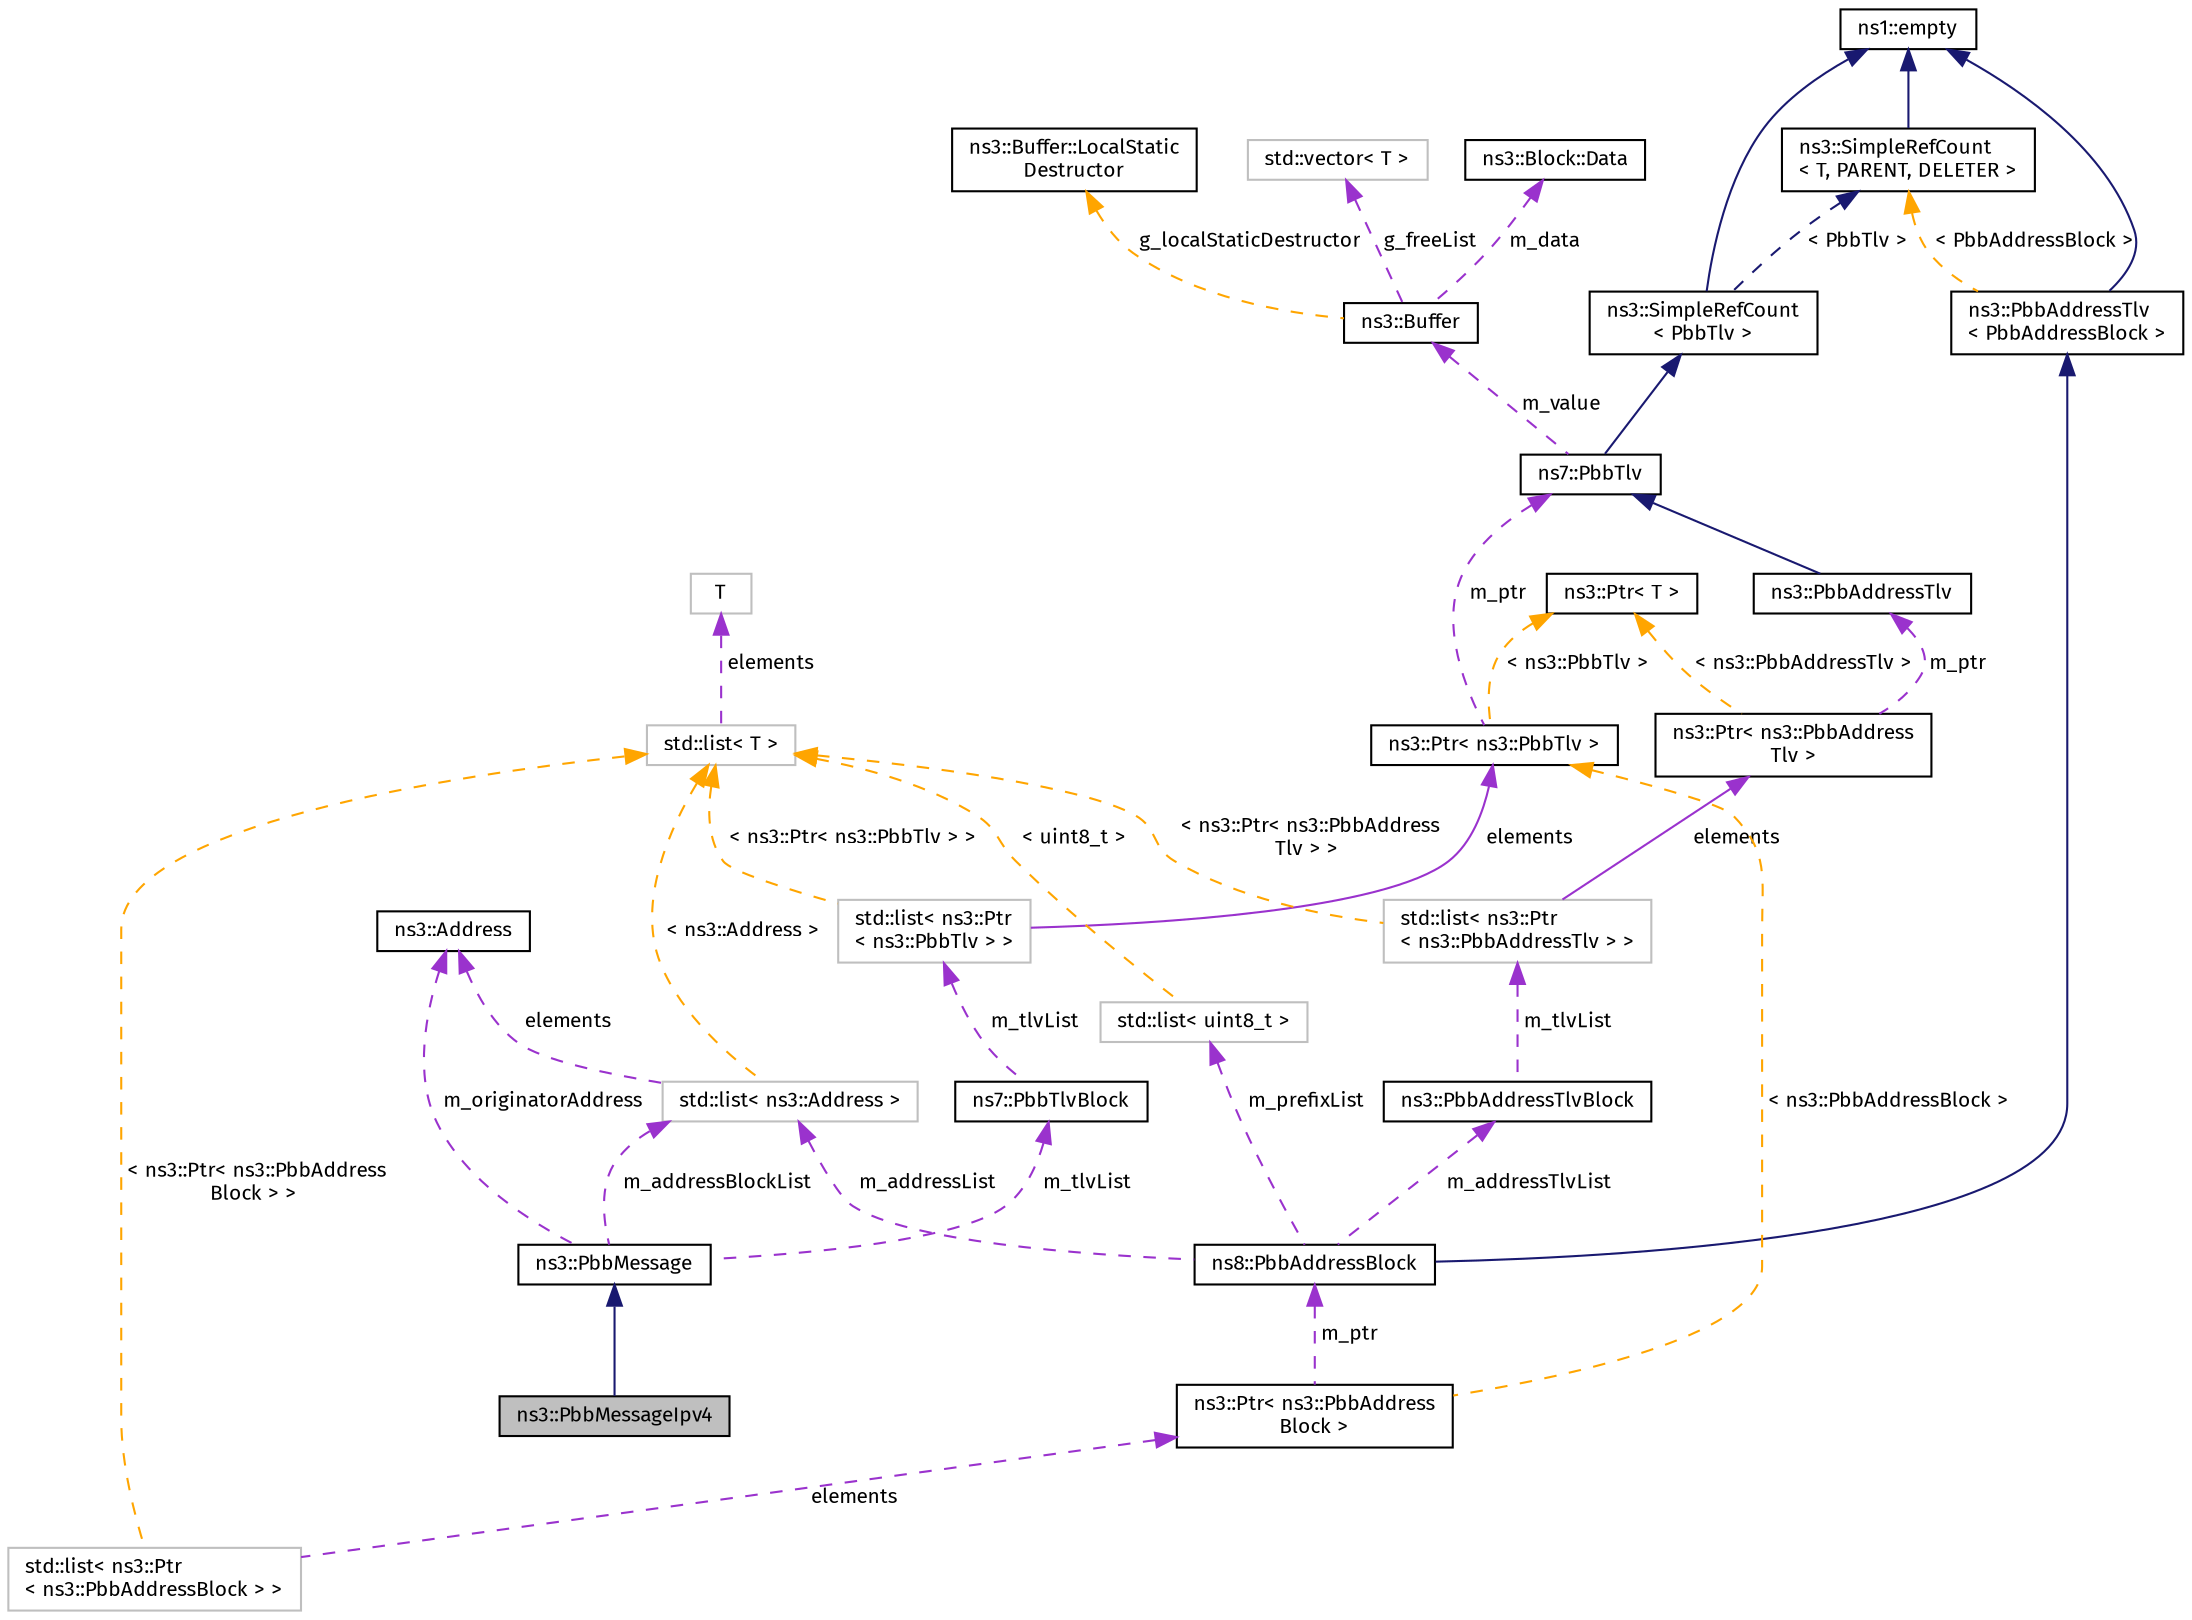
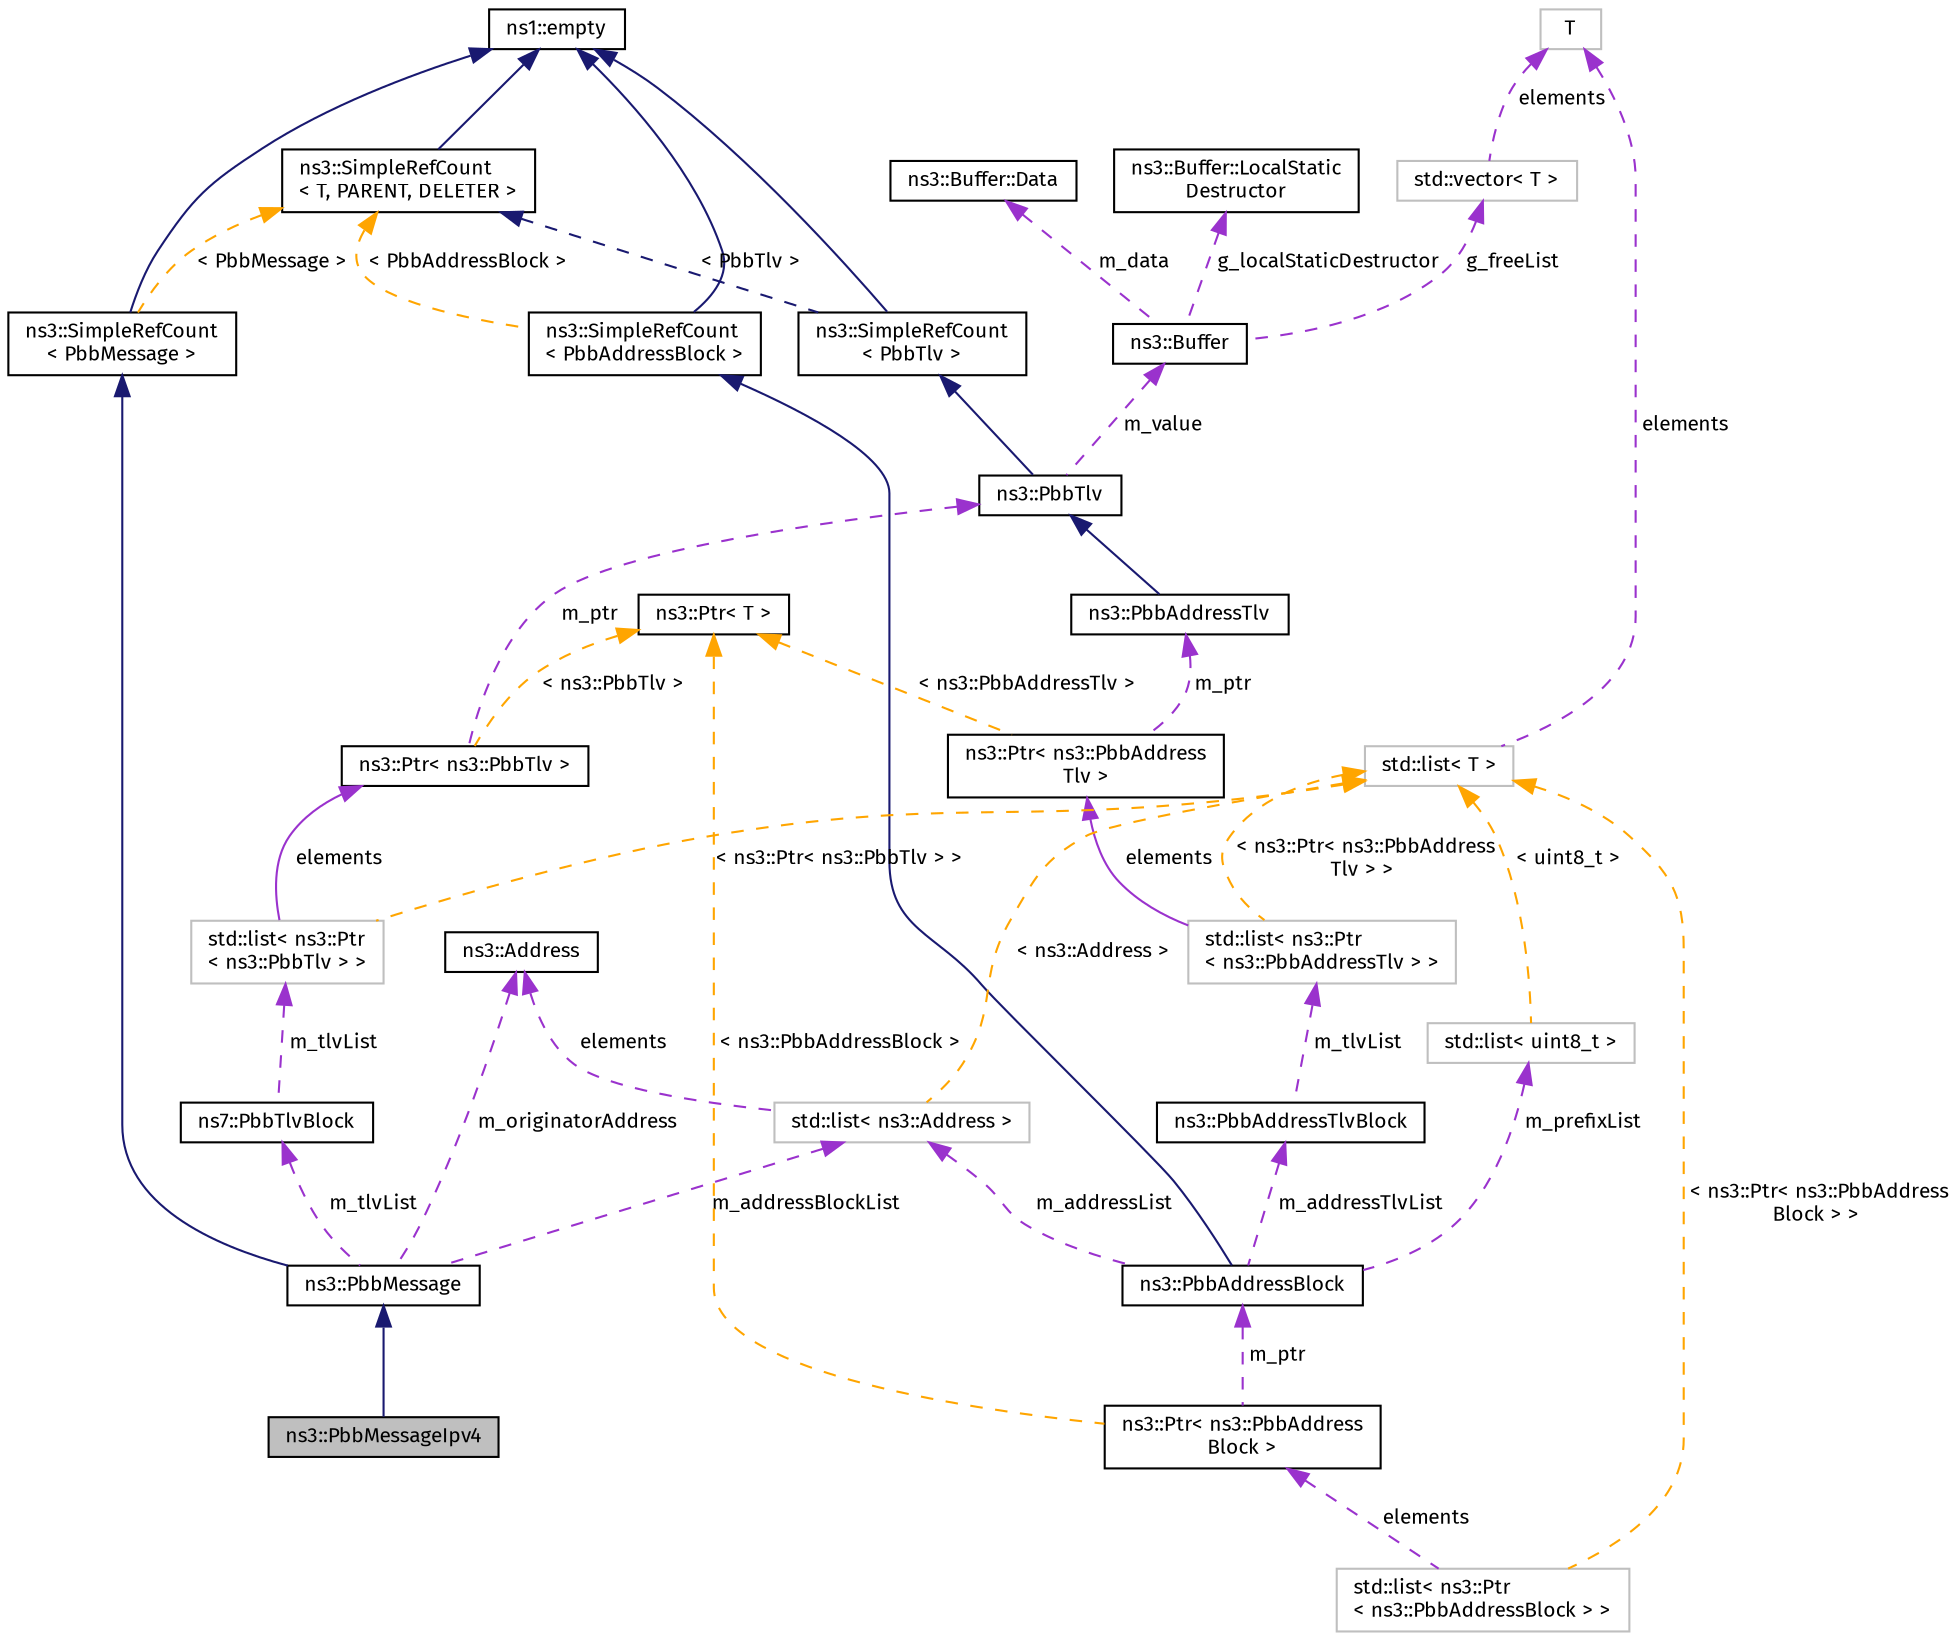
  digraph {
    fontname="Fira Sans"
    rankdir=TB
    node [color=black fillcolor=white fontname="Fira Sans" fontsize=10 shape=record style=filled]
    edge [color=darkorchid3 dir=back fontname="Fira Sans" fontsize=10 labelfontname=Helvetica labelfontsize=10 style=dashed]
    n1 [fillcolor=grey75 fontcolor=black height=0.2 label="ns3::PbbMessageIpv4" width=0.4]
    n2 [height=0.2 label="ns3::PbbMessage" width=0.4]
+   n3 [height=0.2 label="ns3::SimpleRefCount\l\< PbbMessage \>" width=0.4]
    n4 [height=0.2 label="ns1::empty" width=0.4]
    n5 [height=0.2 label="ns3::SimpleRefCount\l\< T, PARENT, DELETER \>" width=0.4]
-   n6 [height=0.2 label="ns3::PbbAddressTlv\l\< PbbAddressBlock \>" width=0.4]
+   n6 [height=0.2 label="ns3::SimpleRefCount\l\< PbbAddressBlock \>" width=0.4]
    n7 [height=0.2 label="ns3::SimpleRefCount\l\< PbbTlv \>" width=0.4]
-   n8 [height=0.2 label="ns8::PbbAddressBlock" width=0.4]
-   n9 [height=0.2 label="ns7::PbbTlv" width=0.4]
+   n8 [height=0.2 label="ns3::PbbAddressBlock" width=0.4]
+   n9 [height=0.2 label="ns3::PbbTlv" width=0.4]
    n10 [height=0.2 label="ns3::Address" width=0.4]
    n11 [color=grey75 height=0.2 label="std::list\< ns3::Address \>" width=0.4]
    n12 [color=grey75 height=0.2 label="std::list\< ns3::Ptr\l\< ns3::PbbAddressBlock \> \>" width=0.4]
    n13 [height=0.2 label="ns3::Ptr\< ns3::PbbAddress\lBlock \>" width=0.4]
    n14 [height=0.2 label="ns3::PbbAddressTlvBlock" width=0.4]
    n15 [color=grey75 height=0.2 label="std::list\< ns3::Ptr\l\< ns3::PbbAddressTlv \> \>" width=0.4]
    n16 [height=0.2 label="ns3::Ptr\< ns3::PbbAddress\lTlv \>" width=0.4]
    n17 [height=0.2 label="ns3::PbbAddressTlv" width=0.4]
    n18 [height=0.2 label="ns3::Ptr\< ns3::PbbTlv \>" width=0.4]
    n19 [color=grey75 height=0.2 label="std::list\< ns3::Ptr\l\< ns3::PbbTlv \> \>" width=0.4]
    n20 [height=0.2 label="ns3::Buffer" width=0.4]
-   n21 [height=0.2 label="ns3::Block::Data" width=0.4]
+   n21 [height=0.2 label="ns3::Buffer::Data" width=0.4]
    n22 [height=0.2 label="ns3::Buffer::LocalStatic\lDestructor" width=0.4]
    n23 [color=grey75 height=0.2 label="std::vector\< T \>" width=0.4]
    n24 [color=grey75 height=0.2 label=T width=0.4]
    n25 [color=grey75 height=0.2 label="std::list\< T \>" width=0.4]
    n26 [color=grey75 height=0.2 label="std::list\< uint8_t \>" width=0.4]
    n27 [height=0.2 label="ns3::Ptr\< T \>" width=0.4]
    n28 [height=0.2 label="ns7::PbbTlvBlock" width=0.4]
    n2 -> n1 [color=midnightblue style=solid]
+   n3 -> n2 [color=midnightblue style=solid]
+   n4 -> n3 [color=midnightblue style=solid]
    n4 -> n5 [color=midnightblue style=solid]
    n4 -> n6 [color=midnightblue style=solid]
    n4 -> n7 [color=midnightblue style=solid]
+   n5 -> n3 [color=orange label=" \< PbbMessage \>"]
    n5 -> n6 [color=orange label=" \< PbbAddressBlock \>"]
    n5 -> n7 [color=midnightblue label=" \< PbbTlv \>"]
    n6 -> n8 [color=midnightblue style=solid]
    n7 -> n9 [color=midnightblue style=solid]
    n8 -> n13 [label=" m_ptr"]
    n9 -> n17 [color=midnightblue style=solid]
    n9 -> n18 [label=" m_ptr"]
    n10 -> n2 [label=" m_originatorAddress"]
    n10 -> n11 [label=" elements"]
    n11 -> n2 [label=" m_addressBlockList"]
    n11 -> n8 [label=" m_addressList"]
    n13 -> n12 [label=" elements"]
    n14 -> n8 [label=" m_addressTlvList"]
    n15 -> n14 [label=" m_tlvList"]
    n16 -> n15 [label=" elements" style=solid]
    n17 -> n16 [label=" m_ptr"]
    n18 -> n19 [label=" elements" style=solid]
    n19 -> n28 [label=" m_tlvList"]
    n20 -> n9 [label=" m_value"]
    n21 -> n20 [label=" m_data"]
-   n22 -> n20 [color=orange label=" g_localStaticDestructor"]
+   n22 -> n20 [label=" g_localStaticDestructor"]
    n23 -> n20 [label=" g_freeList"]
+   n24 -> n23 [label=" elements"]
    n24 -> n25 [label=" elements"]
    n25 -> n11 [color=orange label=" \< ns3::Address \>"]
    n25 -> n12 [color=orange label=" \< ns3::Ptr\< ns3::PbbAddress\lBlock \> \>"]
    n25 -> n15 [color=orange label=" \< ns3::Ptr\< ns3::PbbAddress\lTlv \> \>"]
    n25 -> n19 [color=orange label=" \< ns3::Ptr\< ns3::PbbTlv \> \>"]
    n25 -> n26 [color=orange label=" \< uint8_t \>"]
    n26 -> n8 [label=" m_prefixList"]
-   n18 -> n13 [color=orange label=" \< ns3::PbbAddressBlock \>"]
+   n27 -> n13 [color=orange label=" \< ns3::PbbAddressBlock \>"]
    n27 -> n16 [color=orange label=" \< ns3::PbbAddressTlv \>"]
    n27 -> n18 [color=orange label=" \< ns3::PbbTlv \>"]
    n28 -> n2 [label=" m_tlvList"]
  }
